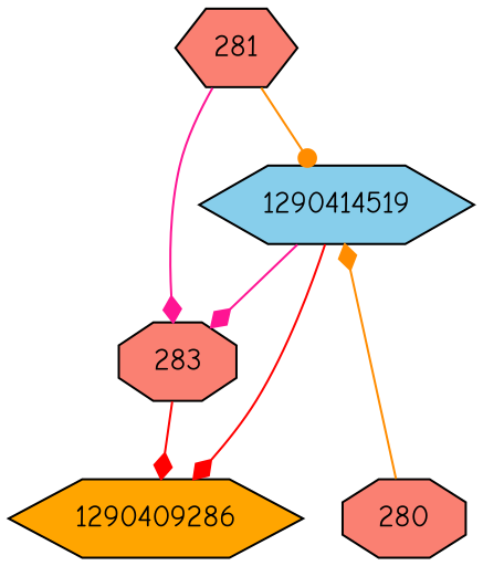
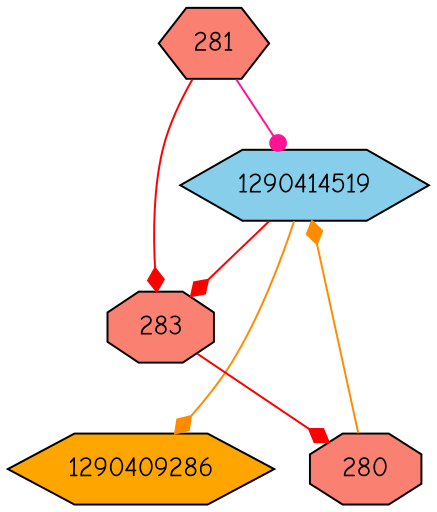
  strict digraph {
    fontname="Comic Neue"
    node [fillcolor=salmon fontname="Comic Neue" shape=hexagon style=filled]
    edge [arrowhead=diamond color=red fontname="Comic Neue"]
    n1 [fillcolor=skyblue label=1290414519]
    1290409286 [fillcolor=orange]
    283 [shape=octagon]
    280 [shape=octagon]
    281
-   n1 -> 1290409286
-   n1 -> 283 [color=deeppink]
-   283 -> 1290409286
+   n1 -> 1290409286 [color=darkorange]
+   n1 -> 283
+   283 -> 280
    280 -> n1 [color=darkorange]
-   281 -> n1 [arrowhead=dot color=darkorange]
-   281 -> 283 [color=deeppink]
+   281 -> n1 [arrowhead=dot color=deeppink]
+   281 -> 283
  }
